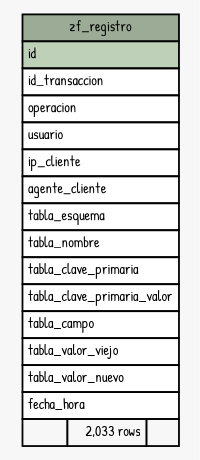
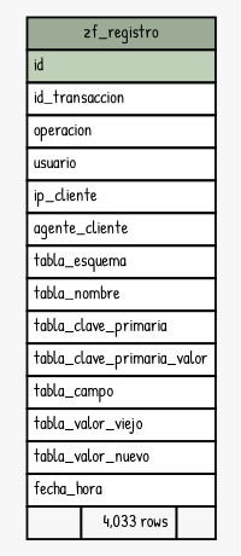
  digraph {
    bgcolor="#f7f7f7"
    fontname="Patrick Hand"
    fontsize=8
    nodesep=0.18
    rankdir=RL
    ranksep=0.46
-   n1 [fontname="Patrick Hand" fontsize=8 label=<     <TABLE BORDER="0" CELLBORDER="1" CELLSPACING="0" BGCOLOR="#ffffff">       <TR><TD COLSPAN="3" BGCOLOR="#9bab96" ALIGN="CENTER">zf_registro</TD></TR>       <TR><TD PORT="id" COLSPAN="3" BGCOLOR="#bed1b8" ALIGN="LEFT">id</TD></TR>       <TR><TD PORT="id_transaccion" COLSPAN="3" ALIGN="LEFT">id_transaccion</TD></TR>       <TR><TD PORT="operacion" COLSPAN="3" ALIGN="LEFT">operacion</TD></TR>       <TR><TD PORT="usuario" COLSPAN="3" ALIGN="LEFT">usuario</TD></TR>       <TR><TD PORT="ip_cliente" COLSPAN="3" ALIGN="LEFT">ip_cliente</TD></TR>       <TR><TD PORT="agente_cliente" COLSPAN="3" ALIGN="LEFT">agente_cliente</TD></TR>       <TR><TD PORT="tabla_esquema" COLSPAN="3" ALIGN="LEFT">tabla_esquema</TD></TR>       <TR><TD PORT="tabla_nombre" COLSPAN="3" ALIGN="LEFT">tabla_nombre</TD></TR>       <TR><TD PORT="tabla_clave_primaria" COLSPAN="3" ALIGN="LEFT">tabla_clave_primaria</TD></TR>       <TR><TD PORT="tabla_clave_primaria_valor" COLSPAN="3" ALIGN="LEFT">tabla_clave_primaria_valor</TD></TR>       <TR><TD PORT="tabla_campo" COLSPAN="3" ALIGN="LEFT">tabla_campo</TD></TR>       <TR><TD PORT="tabla_valor_viejo" COLSPAN="3" ALIGN="LEFT">tabla_valor_viejo</TD></TR>       <TR><TD PORT="tabla_valor_nuevo" COLSPAN="3" ALIGN="LEFT">tabla_valor_nuevo</TD></TR>       <TR><TD PORT="fecha_hora" COLSPAN="3" ALIGN="LEFT">fecha_hora</TD></TR>       <TR><TD ALIGN="LEFT" BGCOLOR="#f7f7f7">  </TD><TD ALIGN="RIGHT" BGCOLOR="#f7f7f7">2,033 rows</TD><TD ALIGN="RIGHT" BGCOLOR="#f7f7f7">  </TD></TR>     </TABLE>> shape=plaintext]
+   n1 [fontname="Patrick Hand" fontsize=8 label=<     <TABLE BORDER="0" CELLBORDER="1" CELLSPACING="0" BGCOLOR="#ffffff">       <TR><TD COLSPAN="3" BGCOLOR="#9bab96" ALIGN="CENTER">zf_registro</TD></TR>       <TR><TD PORT="id" COLSPAN="3" BGCOLOR="#bed1b8" ALIGN="LEFT">id</TD></TR>       <TR><TD PORT="id_transaccion" COLSPAN="3" ALIGN="LEFT">id_transaccion</TD></TR>       <TR><TD PORT="operacion" COLSPAN="3" ALIGN="LEFT">operacion</TD></TR>       <TR><TD PORT="usuario" COLSPAN="3" ALIGN="LEFT">usuario</TD></TR>       <TR><TD PORT="ip_cliente" COLSPAN="3" ALIGN="LEFT">ip_cliente</TD></TR>       <TR><TD PORT="agente_cliente" COLSPAN="3" ALIGN="LEFT">agente_cliente</TD></TR>       <TR><TD PORT="tabla_esquema" COLSPAN="3" ALIGN="LEFT">tabla_esquema</TD></TR>       <TR><TD PORT="tabla_nombre" COLSPAN="3" ALIGN="LEFT">tabla_nombre</TD></TR>       <TR><TD PORT="tabla_clave_primaria" COLSPAN="3" ALIGN="LEFT">tabla_clave_primaria</TD></TR>       <TR><TD PORT="tabla_clave_primaria_valor" COLSPAN="3" ALIGN="LEFT">tabla_clave_primaria_valor</TD></TR>       <TR><TD PORT="tabla_campo" COLSPAN="3" ALIGN="LEFT">tabla_campo</TD></TR>       <TR><TD PORT="tabla_valor_viejo" COLSPAN="3" ALIGN="LEFT">tabla_valor_viejo</TD></TR>       <TR><TD PORT="tabla_valor_nuevo" COLSPAN="3" ALIGN="LEFT">tabla_valor_nuevo</TD></TR>       <TR><TD PORT="fecha_hora" COLSPAN="3" ALIGN="LEFT">fecha_hora</TD></TR>       <TR><TD ALIGN="LEFT" BGCOLOR="#f7f7f7">  </TD><TD ALIGN="RIGHT" BGCOLOR="#f7f7f7">4,033 rows</TD><TD ALIGN="RIGHT" BGCOLOR="#f7f7f7">  </TD></TR>     </TABLE>> shape=plaintext]
  }
